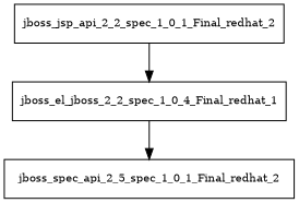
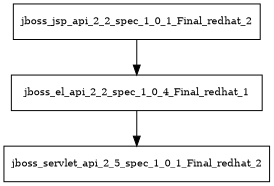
  digraph {
    node [fontsize=10.0 shape=box]
    jboss_jsp_api_2_2_spec_1_0_1_Final_redhat_2
-   jboss_el_api_2_2_spec_1_0_4_Final_redhat_1 [label=jboss_el_jboss_2_2_spec_1_0_4_Final_redhat_1]
-   jboss_servlet_api_2_5_spec_1_0_1_Final_redhat_2 [label=jboss_spec_api_2_5_spec_1_0_1_Final_redhat_2]
+   jboss_el_api_2_2_spec_1_0_4_Final_redhat_1
+   jboss_servlet_api_2_5_spec_1_0_1_Final_redhat_2
    jboss_jsp_api_2_2_spec_1_0_1_Final_redhat_2 -> jboss_el_api_2_2_spec_1_0_4_Final_redhat_1
    jboss_el_api_2_2_spec_1_0_4_Final_redhat_1 -> jboss_servlet_api_2_5_spec_1_0_1_Final_redhat_2
  }
